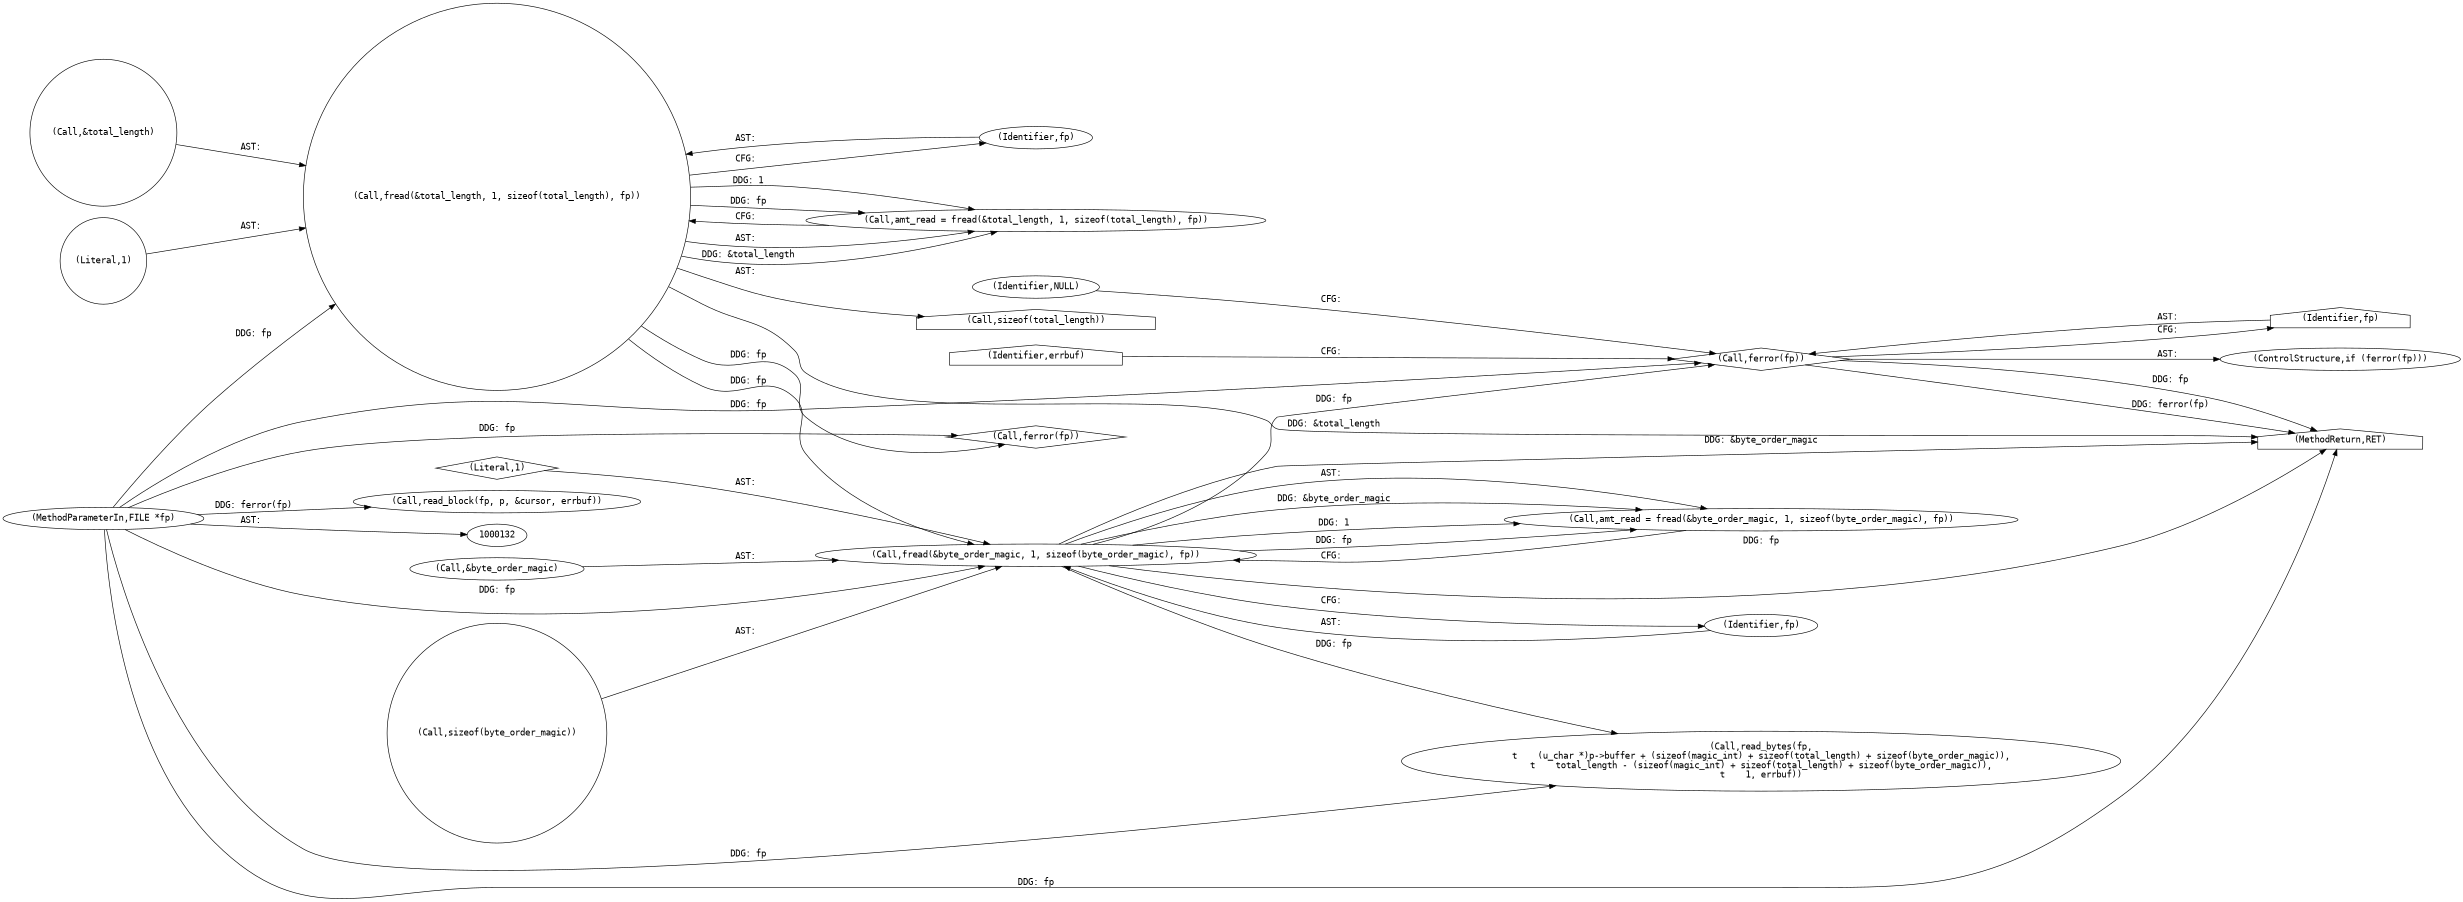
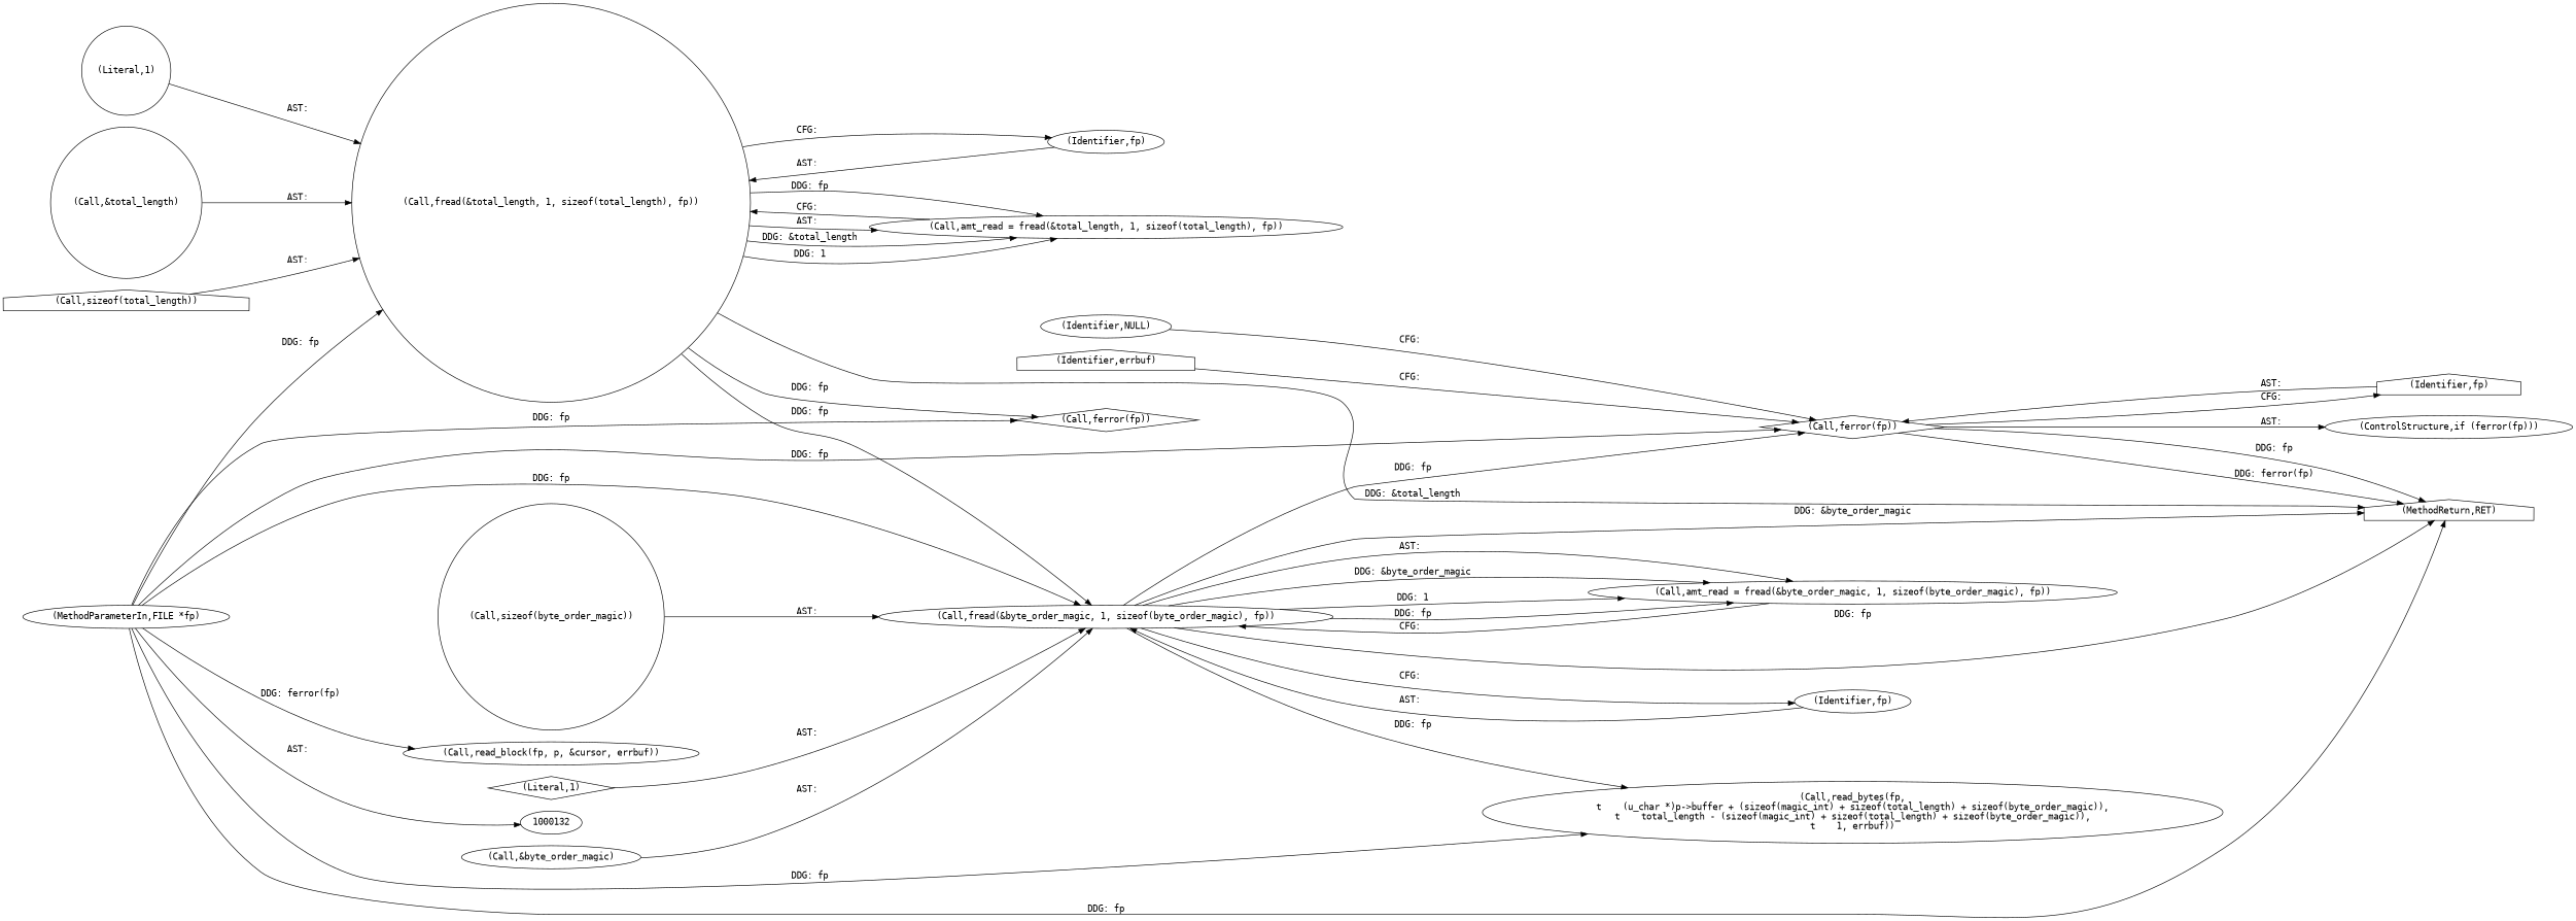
  digraph {
    fontname="DejaVu Sans Mono"
    rankdir=LR
    node [fontname="DejaVu Sans Mono" shape=ellipse]
    edge [fontname="DejaVu Sans Mono"]
    n1 [label="(Call,ferror(fp))" shape=diamond]
    n2 [label="(MethodReturn,RET)" shape=house]
    n3 [label="(Identifier,fp)" shape=house]
    n4 [label="(ControlStructure,if (ferror(fp)))"]
    n5 [label="(Call,fread(&byte_order_magic, 1, sizeof(byte_order_magic), fp))"]
    n6 [label="(Identifier,fp)"]
    n7 [label="(Call,read_bytes(fp,\n\t    (u_char *)p->buffer + (sizeof(magic_int) + sizeof(total_length) + sizeof(byte_order_magic)),\n\t    total_length - (sizeof(magic_int) + sizeof(total_length) + sizeof(byte_order_magic)),\n\t    1, errbuf))"]
    n8 [label="(Call,amt_read = fread(&byte_order_magic, 1, sizeof(byte_order_magic), fp))"]
    n9 [label="(Call,fread(&total_length, 1, sizeof(total_length), fp))" shape=circle]
    n10 [label="(Call,ferror(fp))" shape=diamond]
    n11 [label="(Identifier,fp)"]
    n12 [label="(Call,amt_read = fread(&total_length, 1, sizeof(total_length), fp))"]
    n13 [label="(MethodParameterIn,FILE *fp)"]
    n14 [label="(Call,read_block(fp, p, &cursor, errbuf))"]
    1000132
    n16 [label="(Call,sizeof(byte_order_magic))" shape=circle]
    n17 [label="(Call,&total_length)" shape=circle]
    n18 [label="(Identifier,NULL)"]
    n19 [label="(Call,sizeof(total_length))" shape=house]
    n20 [label="(Literal,1)" shape=diamond]
    n21 [label="(Identifier,errbuf)" shape=house]
    n22 [label="(Call,&byte_order_magic)"]
    n23 [label="(Literal,1)" shape=circle]
    n1 -> n2 [label="DDG: ferror(fp)"]
    n1 -> n2 [label="DDG: fp"]
    n1 -> n3 [label="CFG: "]
    n1 -> n4 [label="AST: "]
    n3 -> n1 [label="AST: "]
    n5 -> n1 [label="DDG: fp"]
    n5 -> n2 [label="DDG: &byte_order_magic"]
    n5 -> n2 [label="DDG: fp"]
    n5 -> n6 [label="CFG: "]
    n5 -> n7 [label="DDG: fp"]
    n5 -> n8 [label="AST: "]
    n5 -> n8 [label="DDG: &byte_order_magic"]
    n5 -> n8 [label="DDG: 1"]
    n5 -> n8 [label="DDG: fp"]
    n6 -> n5 [label="AST: "]
    n8 -> n5 [label="CFG: "]
    n9 -> n2 [label="DDG: &total_length"]
    n9 -> n5 [label="DDG: fp"]
    n9 -> n10 [label="DDG: fp"]
    n9 -> n11 [label="CFG: "]
    n9 -> n12 [label="AST: "]
    n9 -> n12 [label="DDG: &total_length"]
    n9 -> n12 [label="DDG: 1"]
    n9 -> n12 [label="DDG: fp"]
    n11 -> n9 [label="AST: "]
    n12 -> n9 [label="CFG: "]
    n13 -> n1 [label="DDG: fp"]
    n13 -> n2 [label="DDG: fp"]
    n13 -> n5 [label="DDG: fp"]
    n13 -> n7 [label="DDG: fp"]
    n13 -> n9 [label="DDG: fp"]
    n13 -> n10 [label="DDG: fp"]
    n13 -> n14 [label="DDG: ferror(fp)"]
    n13 -> 1000132 [label="AST: "]
    n16 -> n5 [label="AST: "]
    n17 -> n9 [label="AST: "]
    n18 -> n1 [label="CFG: "]
-   n9 -> n19 [label="AST: "]
+   n19 -> n9 [label="AST: "]
    n20 -> n5 [label="AST: "]
    n21 -> n1 [label="CFG: "]
    n22 -> n5 [label="AST: "]
    n23 -> n9 [label="AST: "]
  }
